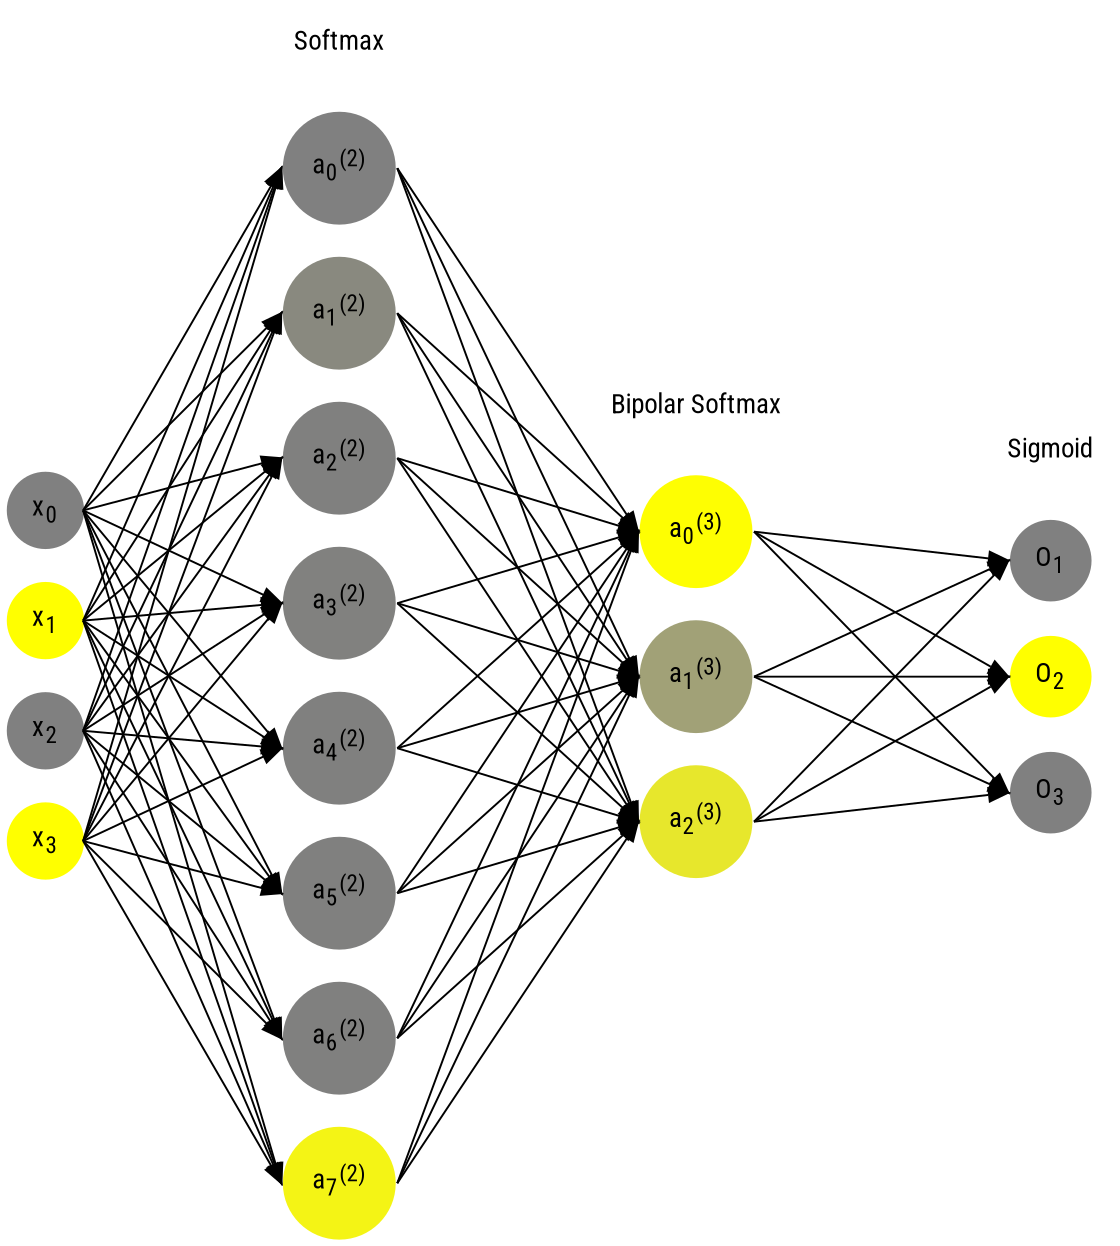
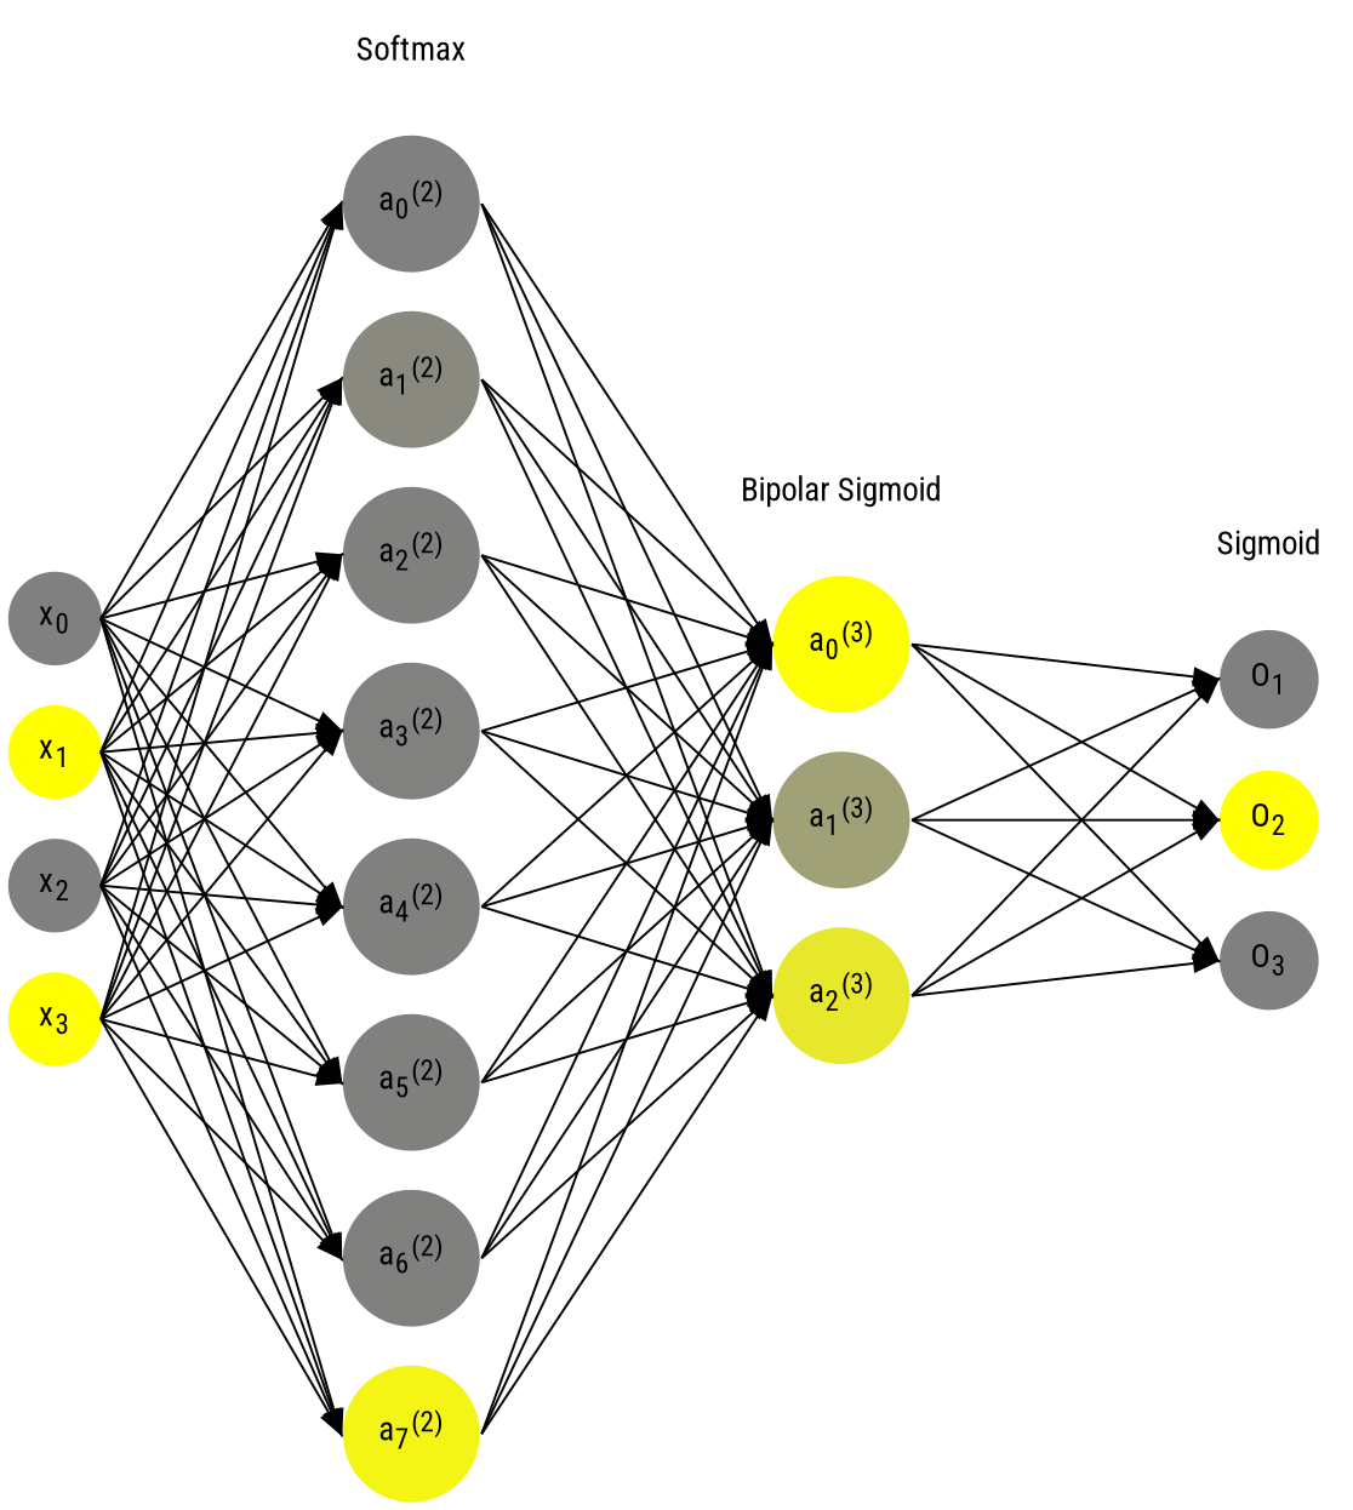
  digraph {
    rankdir=LR
    ranksep=1.4
    splines=false
    fontname="Roboto Condensed"
    node [color="0.1667, 0.0, 0.5" fillcolor="0.1667, 0.0, 0.5" shape=circle style=filled fontname="Roboto Condensed"]
    edge [headport=w style=solid tailport=e fontname="Roboto Condensed"]
    n1 [label=<x<sub>0</sub>>]
    n2 [color="0.1667, 1.0, 1.0" fillcolor="0.1667, 1.0, 1.0" label=<x<sub>1</sub>>]
    n3 [label=<x<sub>2</sub>>]
    n4 [color="0.1667, 1.0, 1.0" fillcolor="0.1667, 1.0, 1.0" label=<x<sub>3</sub>>]
    n5 [color="0.1667, 0.000213, 0.500107" fillcolor="0.1667, 0.000213, 0.500107" label=<a<sub>0</sub><sup>(2)</sup>>]
    n6 [color="0.1667, 0.074604, 0.537302" fillcolor="0.1667, 0.074604, 0.537302" label=<a<sub>1</sub><sup>(2)</sup>>]
    n7 [color="0.1667, 0.000633, 0.500316" fillcolor="0.1667, 0.000633, 0.500316" label=<a<sub>2</sub><sup>(2)</sup>>]
    n8 [color="0.1667, 0.012448, 0.506224" fillcolor="0.1667, 0.012448, 0.506224" label=<a<sub>3</sub><sup>(2)</sup>>]
    n9 [color="0.1667, 0.000283, 0.500141" fillcolor="0.1667, 0.000283, 0.500141" label=<a<sub>4</sub><sup>(2)</sup>>]
    n10 [color="0.1667, 0.000019, 0.500009" fillcolor="0.1667, 0.000019, 0.500009" label=<a<sub>5</sub><sup>(2)</sup>>]
    n11 [color="0.1667, 0.000063, 0.500031" fillcolor="0.1667, 0.000063, 0.500031" label=<a<sub>6</sub><sup>(2)</sup>>]
    n12 [color="0.1667, 0.911738, 0.955869" fillcolor="0.1667, 0.911738, 0.955869" label=<a<sub>7</sub><sup>(2)</sup>>]
    n13 [color="0.1667, 0.990562, 0.995281" fillcolor="0.1667, 0.990562, 0.995281" label=<a<sub>0</sub><sup>(3)</sup>>]
    n14 [color="0.1667, 0.259000, 0.629500" fillcolor="0.1667, 0.259000, 0.629500" label=<a<sub>1</sub><sup>(3)</sup>>]
    n15 [color="0.1667, 0.806352, 0.903176" fillcolor="0.1667, 0.806352, 0.903176" label=<a<sub>2</sub><sup>(3)</sup>>]
    n16 [label=<O<sub>1</sub>>]
    n17 [color="0.1667, 1.0, 1.0" fillcolor="0.1667, 1.0, 1.0" label=<O<sub>2</sub>>]
    n18 [label=<O<sub>3</sub>>]
    n19 [label=Softmax shape=plaintext color="" fillcolor="" style=""]
-   n20 [label="Bipolar Softmax" shape=plaintext color="" fillcolor="" style=""]
+   n20 [label="Bipolar Sigmoid" shape=plaintext color="" fillcolor="" style=""]
    n21 [label=Sigmoid shape=plaintext color="" fillcolor="" style=""]
    subgraph sub_1 {
      n1
    }
    subgraph sub_2 {
      n2
    }
    subgraph sub_3 {
      n3
    }
    subgraph sub_4 {
      n4
    }
    subgraph sub_5 {
      n5
    }
    subgraph sub_6 {
      n6
    }
    subgraph sub_7 {
      n7
    }
    subgraph sub_8 {
      n8
    }
    subgraph sub_9 {
      n9
    }
    subgraph sub_10 {
      n10
    }
    subgraph sub_11 {
      n11
    }
    subgraph sub_12 {
      n12
    }
    subgraph sub_13 {
      n13
    }
    subgraph sub_14 {
      n14
    }
    subgraph sub_15 {
      n15
    }
    subgraph sub_16 {
      n16
    }
    subgraph sub_17 {
      n17
    }
    subgraph sub_18 {
      n18
    }
    subgraph sub_19 {
      rank=same
      n1
      n2
      n3
      n4
    }
    subgraph sub_20 {
      rank=same
      n5
      n6
      n7
      n8
      n9
      n10
      n11
      n12
    }
    subgraph sub_21 {
      rank=same
      n13
      n14
      n15
    }
    subgraph sub_22 {
      rank=same
      n16
      n17
      n18
    }
    subgraph sub_23 {
      rank=same
      n5
      n19
    }
    subgraph sub_24 {
      rank=same
      n13
      n20
    }
    subgraph sub_25 {
      rank=same
      n16
      n21
    }
    n1 -> n2 [style=invis]
    n1 -> n5
    n1 -> n6
    n1 -> n7
    n1 -> n8
    n1 -> n9
    n1 -> n10
    n1 -> n11
    n1 -> n12
    n2 -> n3 [style=invis]
    n2 -> n5
    n2 -> n6
    n2 -> n7
    n2 -> n8
    n2 -> n9
    n2 -> n10
    n2 -> n11
    n2 -> n12
    n3 -> n4 [style=invis]
    n3 -> n5
    n3 -> n6
    n3 -> n7
    n3 -> n8
    n3 -> n9
    n3 -> n10
    n3 -> n11
    n3 -> n12
    n4 -> n5
    n4 -> n6
    n4 -> n7
    n4 -> n8
    n4 -> n9
    n4 -> n10
    n4 -> n11
    n4 -> n12
    n5 -> n6 [style=invis]
    n5 -> n13
    n5 -> n14
    n5 -> n15
    n6 -> n7 [style=invis]
    n6 -> n13
    n6 -> n14
    n6 -> n15
    n7 -> n8 [style=invis]
    n7 -> n13
    n7 -> n14
    n7 -> n15
    n8 -> n9 [style=invis]
    n8 -> n13
    n8 -> n14
    n8 -> n15
    n9 -> n10 [style=invis]
    n9 -> n13
    n9 -> n14
    n9 -> n15
    n10 -> n11 [style=invis]
    n10 -> n13
    n10 -> n14
    n10 -> n15
    n11 -> n12 [style=invis]
    n11 -> n13
    n11 -> n14
    n11 -> n15
    n12 -> n13
    n12 -> n14
    n12 -> n15
    n13 -> n14 [style=invis]
    n13 -> n16
    n13 -> n17
    n13 -> n18
    n14 -> n15 [style=invis]
    n14 -> n16
    n14 -> n17
    n14 -> n18
    n15 -> n16
    n15 -> n17
    n15 -> n18
    n16 -> n17 [style=invis]
    n17 -> n18 [style=invis]
    n19 -> n5 [style=invis]
    n20 -> n13 [style=invis]
    n21 -> n16 [style=invis]
  }
